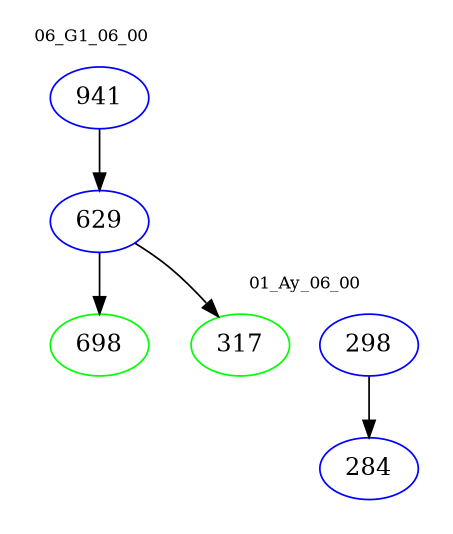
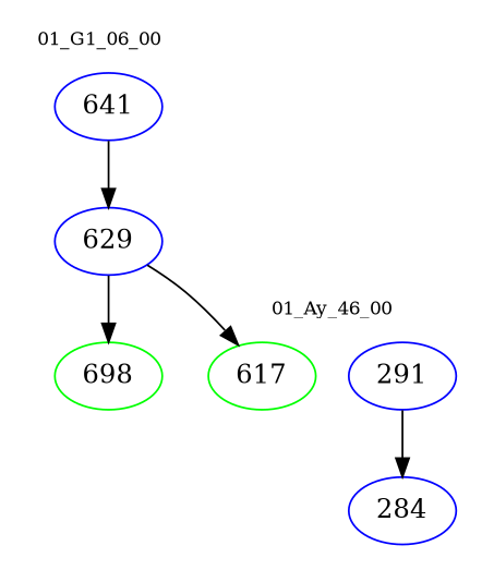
  digraph {
    node [color=blue]
    edge [color=black]
-   n1 [label=298]
+   n1 [label=291]
    n2 [label=284]
-   n3 [color=green label=317]
-   n4 [label=941]
+   n3 [color=green label=617]
+   n4 [label=641]
    n5 [label=629]
    n6 [color=green label=698]
    subgraph cluster_1 {
      color=white
      fontsize=10
-     label="01_Ay_06_00"
+     label="01_Ay_46_00"
      n1
      n2
      n3
    }
    subgraph cluster_2 {
      color=white
      fontsize=10
-     label="06_G1_06_00"
+     label="01_G1_06_00"
      n4
      n5
      n6
    }
    n1 -> n2
    n4 -> n5
    n5 -> n3
    n5 -> n6
  }
